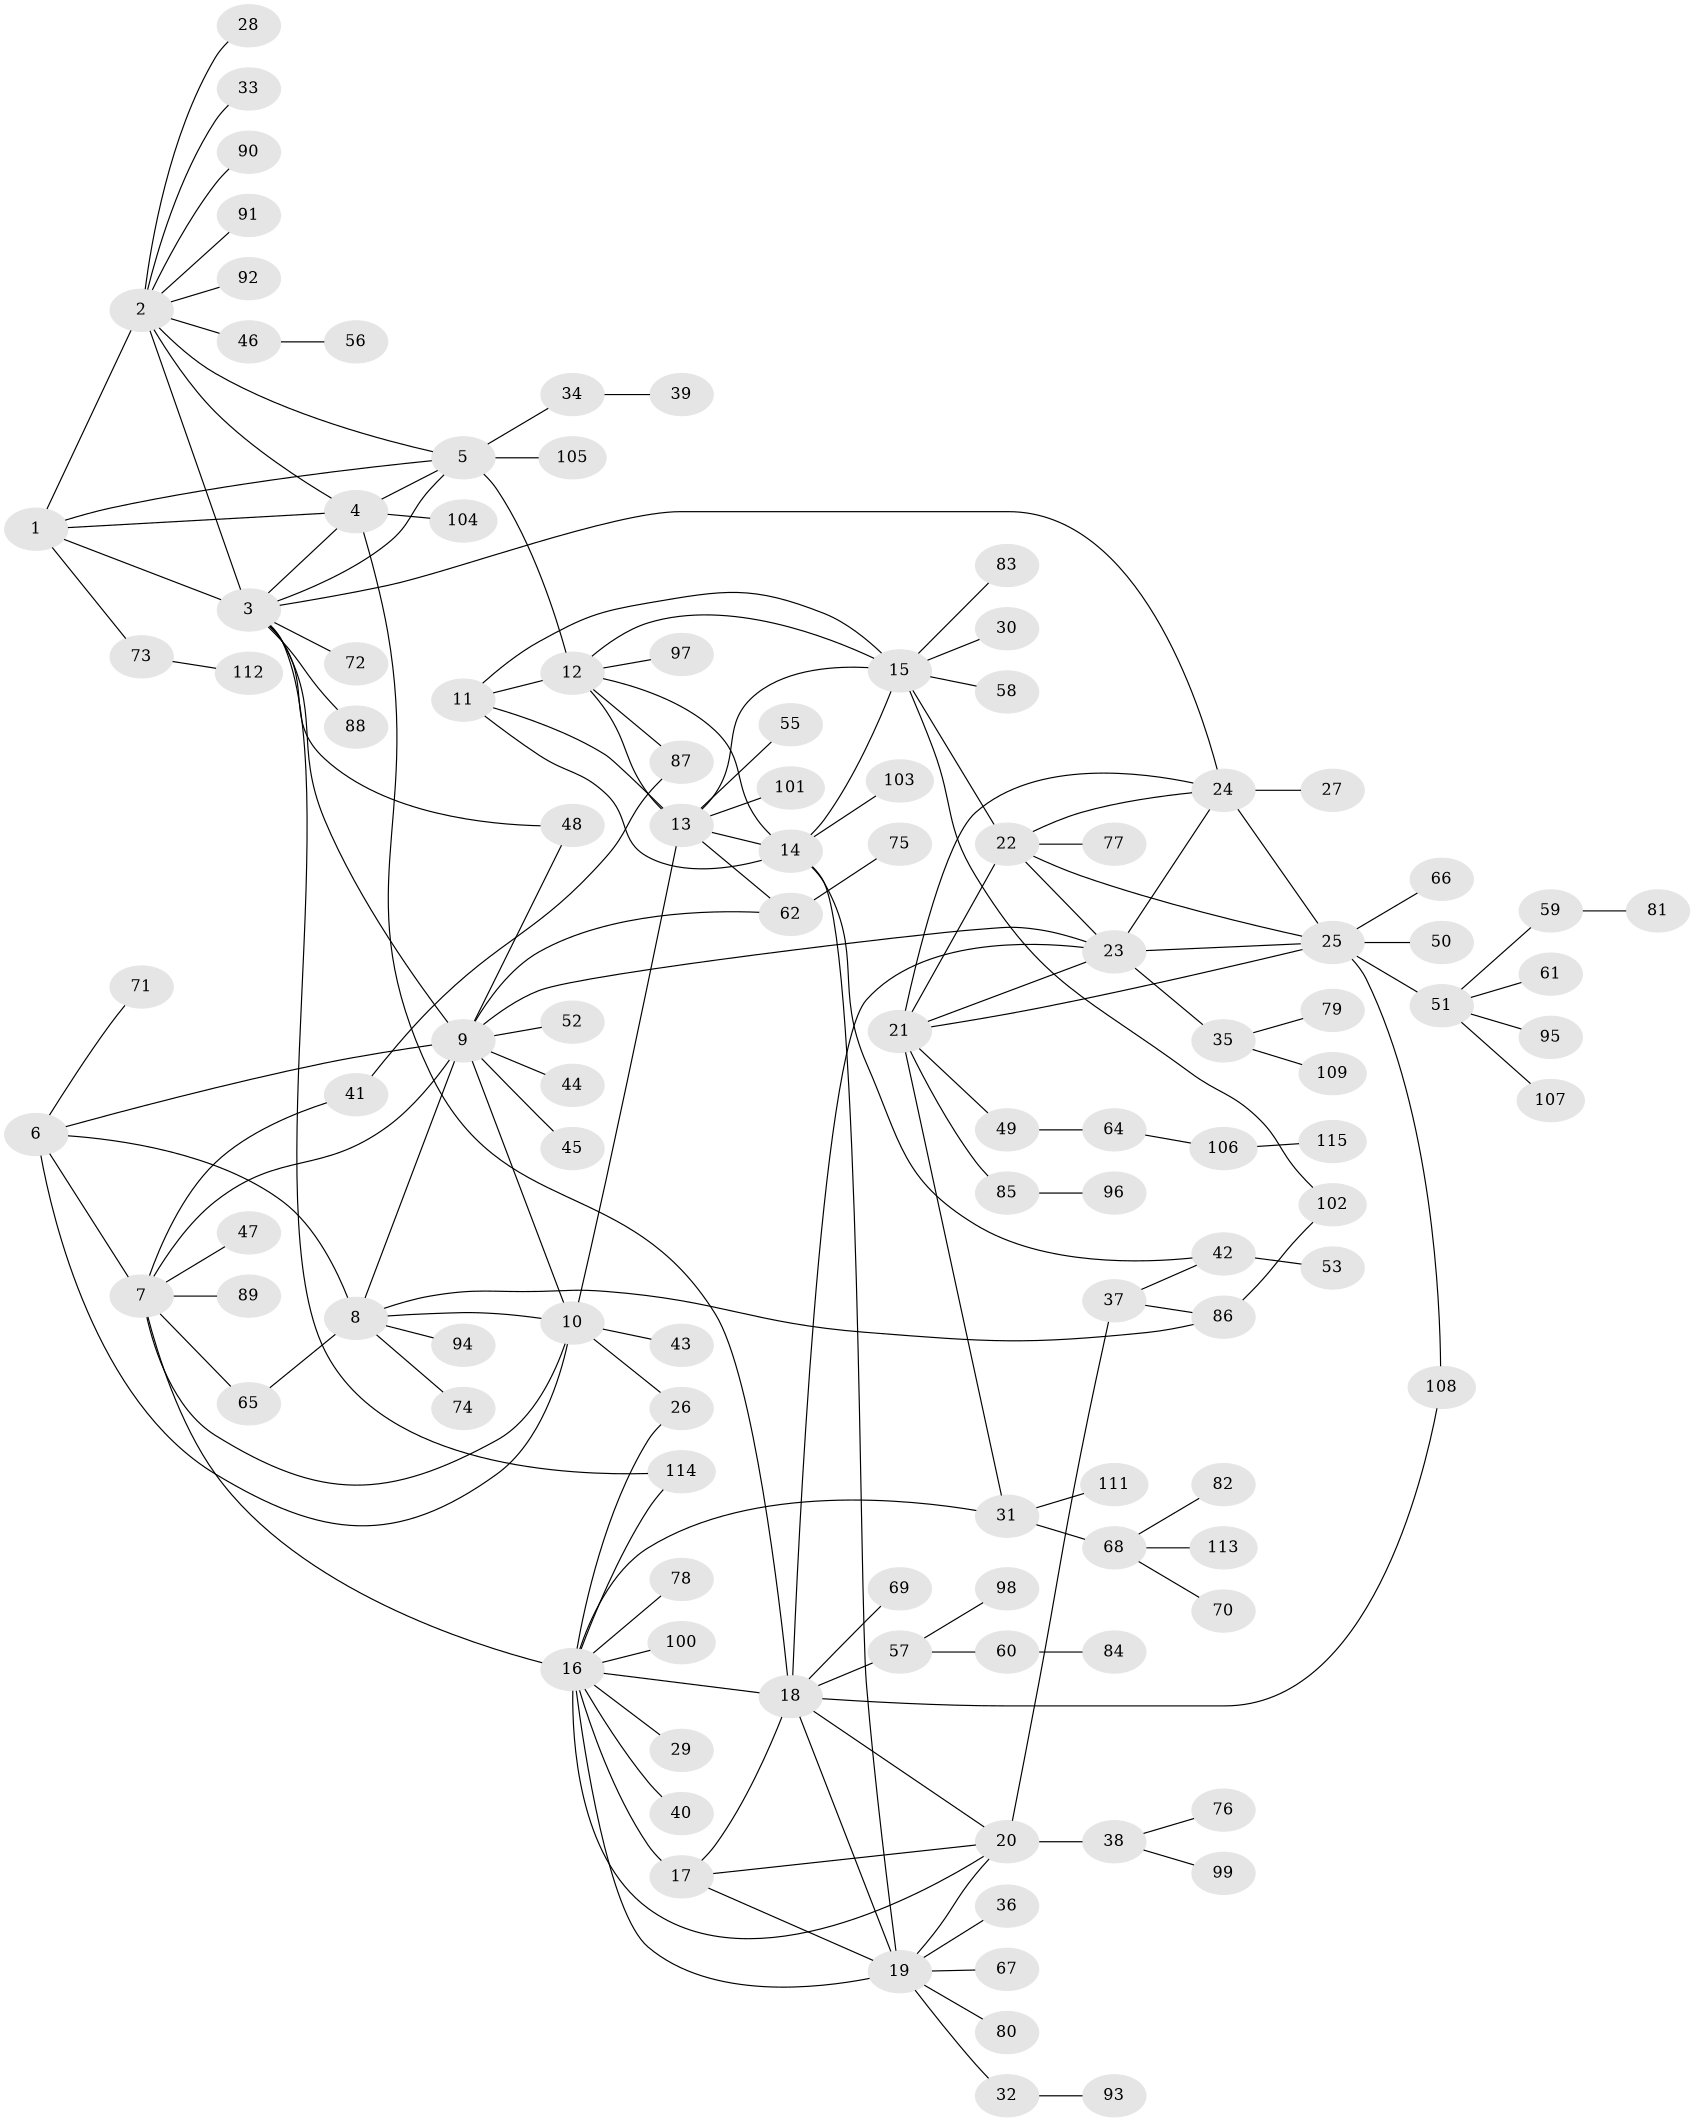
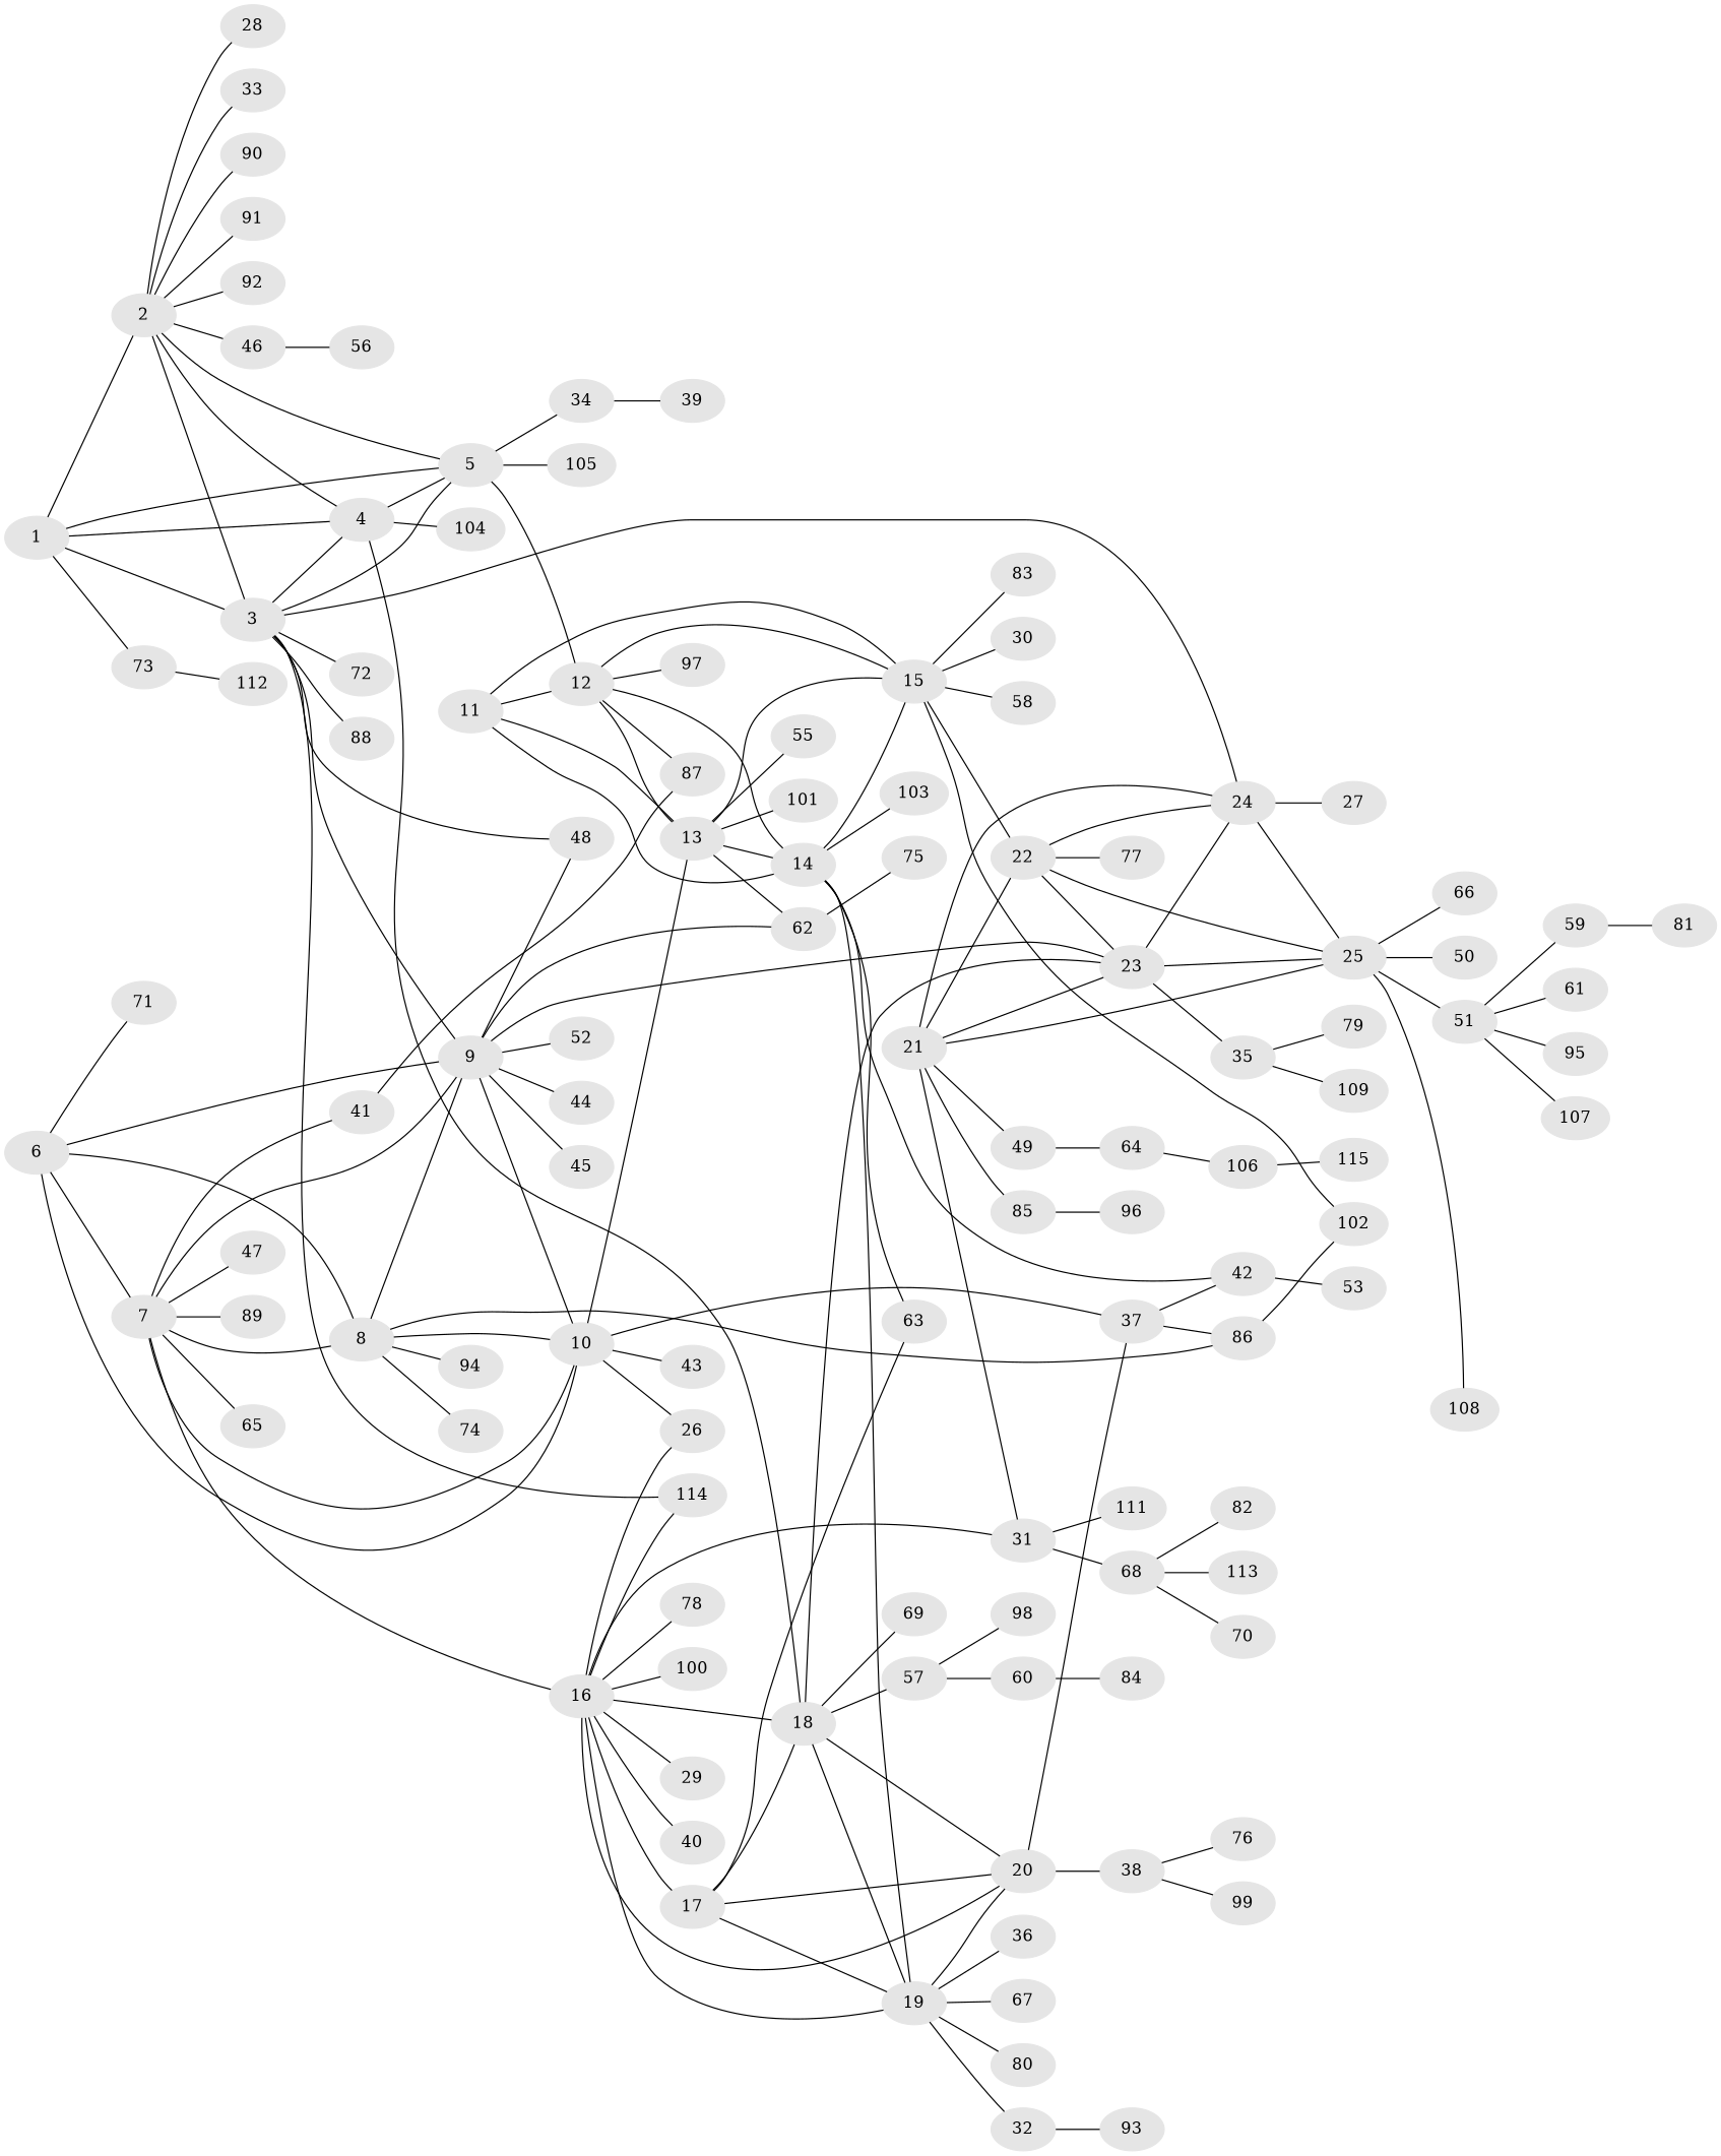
  graph {
    rankdir=LR
    node [color=gray90 style=filled]
    1
    2
    3
    4
    5
    73
    28
    33
    46
    90
    91
    92
    9
    24
    48
    72
    88
    114
    18
    104
    12
    34
    105
    112
    56
    10
    23
    44
    45
    52
    62
    25
    27
    19
    20
    57
    69
    108
    13
    14
    15
    87
    97
    39
    6
    7
    8
    71
    16
    41
    47
    65
    89
    74
    86
    94
    26
    37
    43
    17
    29
    31
    40
    78
    100
    102
    35
    75
    55
    101
    42
    11
+   63
    103
    22
    30
    58
    83
    32
    36
    67
    80
    53
    77
    38
    68
    111
    60
    98
    93
    76
    99
    21
    49
    85
    50
    51
    66
    64
    96
    79
    109
    59
    61
    95
    107
    70
    82
    113
    106
    81
    84
    n113 [label=115]
    1 -- 2
    1 -- 3
    1 -- 4
    1 -- 5
    1 -- 73
    2 -- 3
    2 -- 4
    2 -- 5
    2 -- 28
    2 -- 33
    2 -- 46
    2 -- 90
    2 -- 91
    2 -- 92
    3 -- 4
    3 -- 5
    3 -- 9
    3 -- 24
    3 -- 48
    3 -- 72
    3 -- 88
    3 -- 114
    4 -- 5
    4 -- 18
    4 -- 104
    5 -- 12
    5 -- 34
    5 -- 105
    73 -- 112
    46 -- 56
    9 -- 48
    9 -- 10
    9 -- 23
    9 -- 44
    9 -- 45
    9 -- 52
    9 -- 62
    24 -- 25
    24 -- 27
    18 -- 23
    18 -- 19
    18 -- 20
    18 -- 57
    18 -- 69
-   18 -- 108
    12 -- 13
    12 -- 14
    12 -- 15
    12 -- 87
    12 -- 97
    34 -- 39
    10 -- 13
    10 -- 26
+   10 -- 37
    10 -- 43
    23 -- 24
    23 -- 25
    23 -- 35
    62 -- 75
    25 -- 108
    25 -- 50
    25 -- 51
    25 -- 66
    19 -- 20
    19 -- 32
    19 -- 36
    19 -- 67
    19 -- 80
    20 -- 37
    20 -- 38
    57 -- 60
    57 -- 98
    13 -- 62
    13 -- 14
    13 -- 15
    13 -- 55
    13 -- 101
    14 -- 19
    14 -- 15
    14 -- 42
+   14 -- 63
    14 -- 103
    15 -- 102
    15 -- 22
    15 -- 30
    15 -- 58
    15 -- 83
    6 -- 9
    6 -- 10
    6 -- 7
    6 -- 8
    6 -- 71
    7 -- 9
    7 -- 10
-   65 -- 8
+   7 -- 8
    7 -- 16
    7 -- 41
    7 -- 47
    7 -- 65
    7 -- 89
    8 -- 9
    8 -- 10
    8 -- 74
    8 -- 86
    8 -- 94
    16 -- 114
    16 -- 18
    16 -- 19
    16 -- 20
    16 -- 26
    16 -- 17
    16 -- 29
    16 -- 31
    16 -- 40
    16 -- 78
    16 -- 100
    41 -- 87
    86 -- 102
    37 -- 86
    37 -- 42
    17 -- 18
    17 -- 19
    17 -- 20
+   17 -- 63
    31 -- 68
    31 -- 111
    35 -- 79
    35 -- 109
    42 -- 53
    11 -- 12
    11 -- 13
    11 -- 14
    11 -- 15
    22 -- 24
    22 -- 23
    22 -- 25
    22 -- 77
    32 -- 93
    38 -- 76
    38 -- 99
    68 -- 70
    68 -- 82
    68 -- 113
    60 -- 84
    21 -- 24
    21 -- 23
    21 -- 25
    21 -- 31
    21 -- 22
    21 -- 49
    21 -- 85
    49 -- 64
    85 -- 96
    51 -- 59
    51 -- 61
    51 -- 95
    51 -- 107
    64 -- 106
    59 -- 81
    106 -- n113
  }
